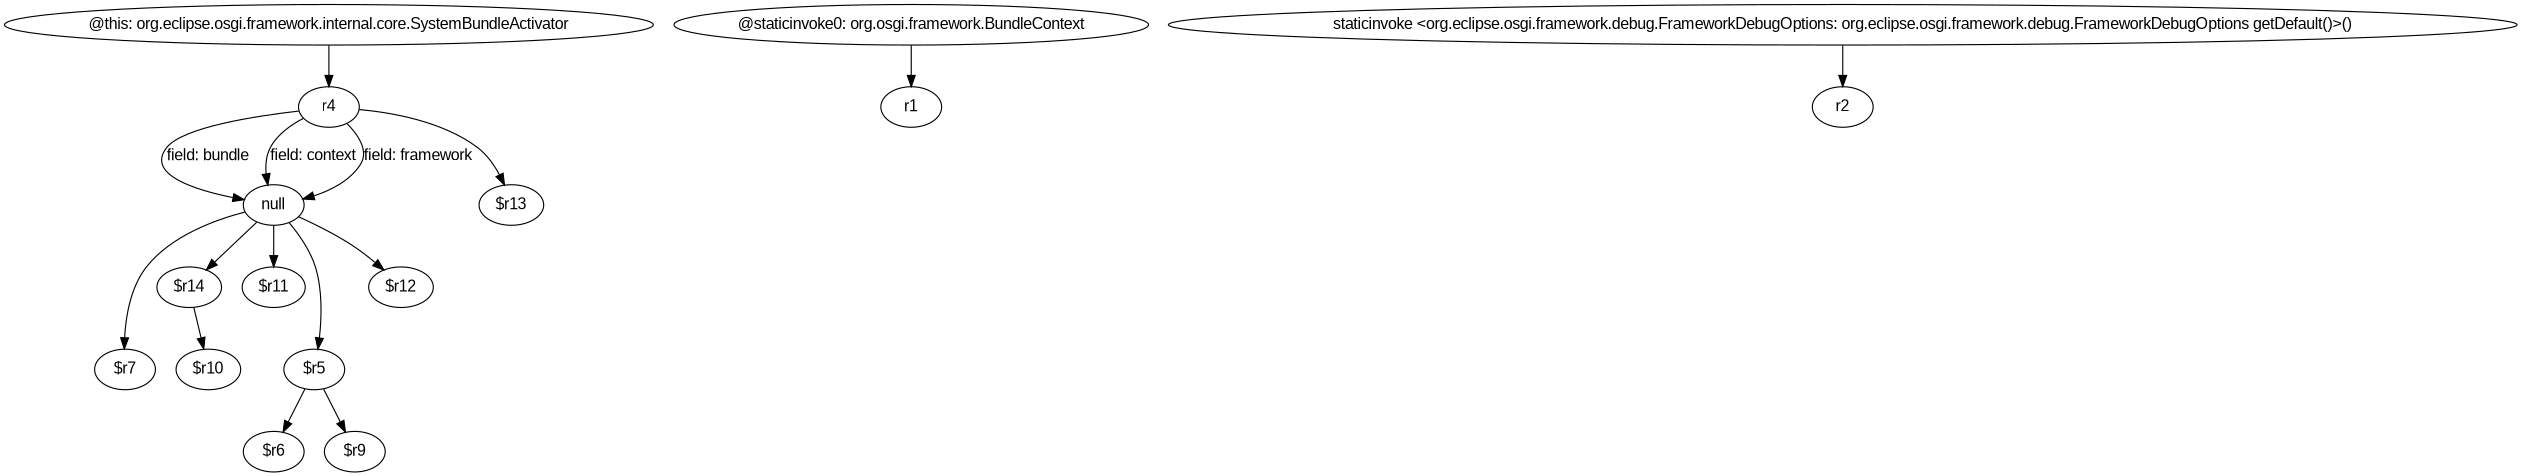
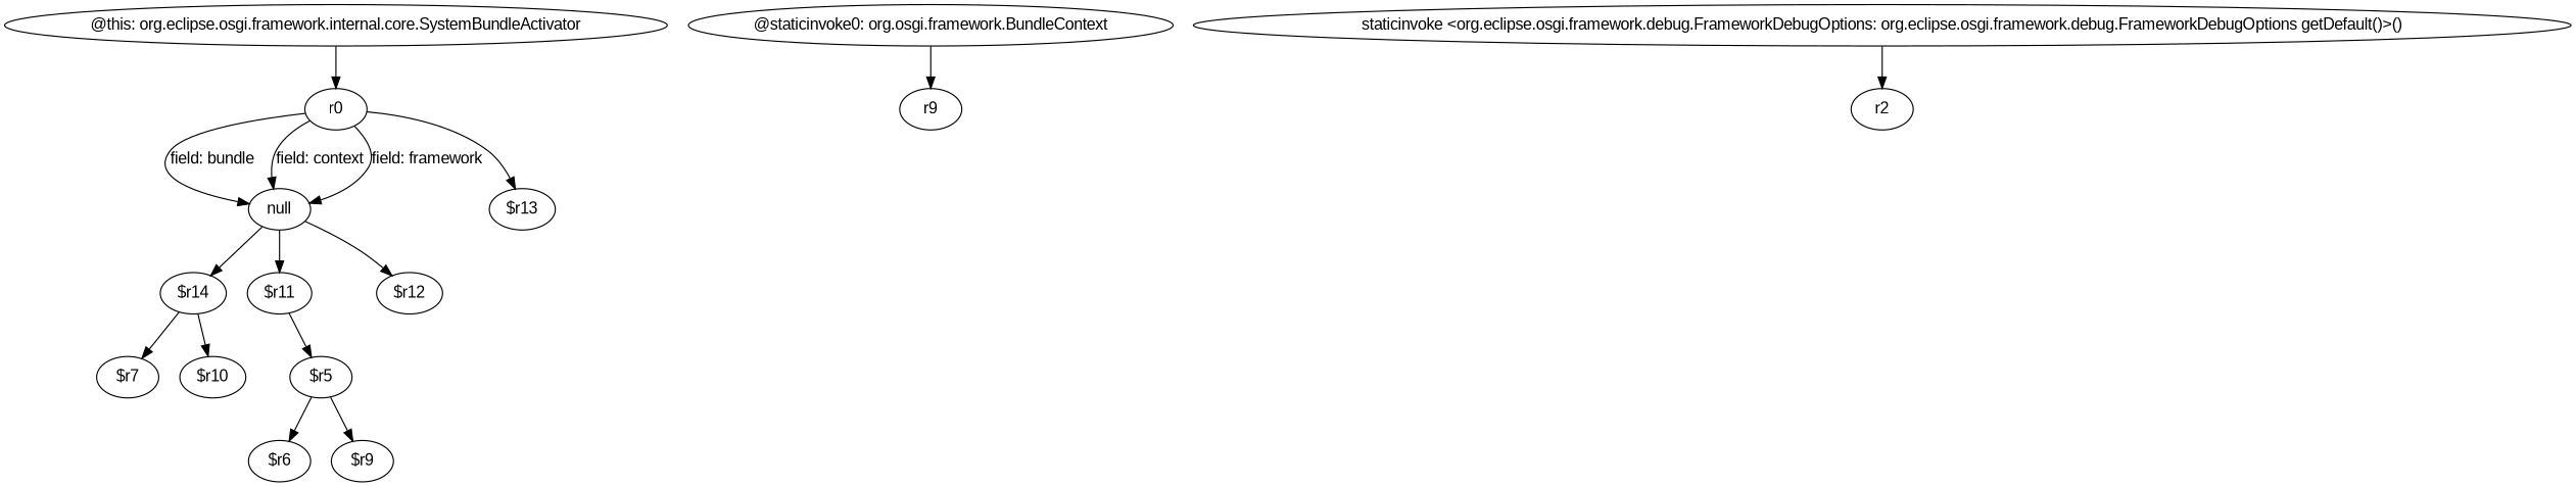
  digraph {
    fontname="Liberation Sans"
    node [fontname="Liberation Sans"]
    edge [fontname="Liberation Sans"]
    n1 [label=null]
    n2 [label="$r7"]
    n3 [label="$r5"]
    n4 [label="$r14"]
    n5 [label="$r11"]
    n6 [label="$r12"]
    n7 [label="$r13"]
    n8 [label="$r6"]
    n9 [label="$r9"]
    n10 [label="$r10"]
-   n11 [label=r4]
+   n11 [label=r0]
    n12 [label="@staticinvoke0: org.osgi.framework.BundleContext"]
-   n13 [label=r1]
+   n13 [label=r9]
    n14 [label="@this: org.eclipse.osgi.framework.internal.core.SystemBundleActivator"]
    n15 [label="staticinvoke <org.eclipse.osgi.framework.debug.FrameworkDebugOptions: org.eclipse.osgi.framework.debug.FrameworkDebugOptions getDefault()>()"]
    n16 [label=r2]
-   n1 -> n2
-   n1 -> n3
+   n4 -> n2
+   n5 -> n3
    n1 -> n4
    n1 -> n5
    n1 -> n6
    n3 -> n8
    n3 -> n9
    n4 -> n10
    n11 -> n1 [label="field: framework"]
    n11 -> n1 [label="field: bundle"]
    n11 -> n1 [label="field: context"]
    n11 -> n7
    n12 -> n13
    n14 -> n11
    n15 -> n16
  }
